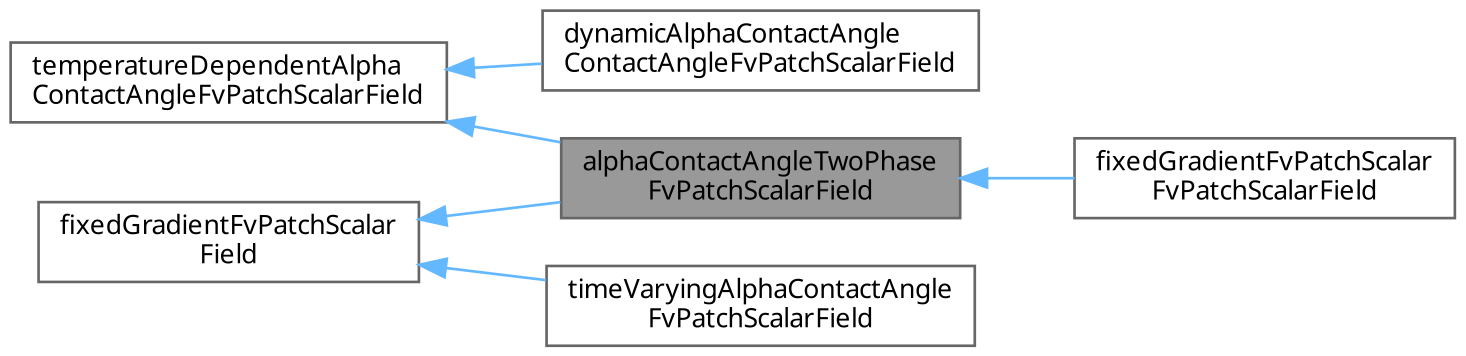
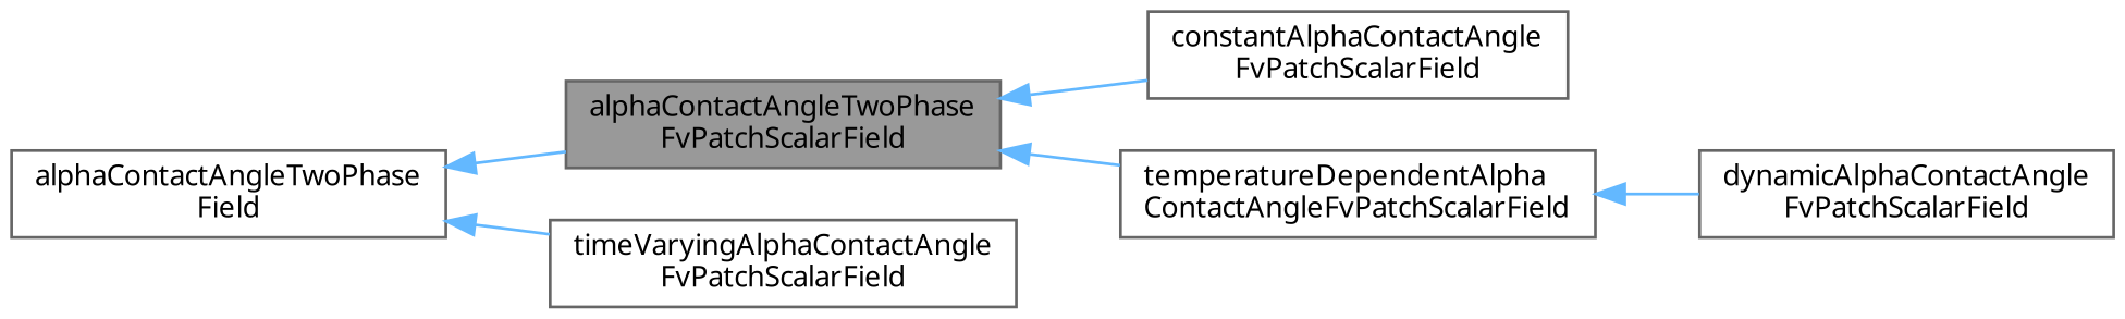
  digraph {
    fontname="Noto Sans"
    rankdir=LR
    node [color=gray40 fillcolor=white fontname="Noto Sans" fontsize=10 shape=box style=filled]
    edge [color=steelblue1 dir=back fontname="Noto Sans" fontsize=10 labelfontname=Helvetica labelfontsize=10 style=solid]
    n1 [fillcolor=grey60 fontcolor=black height=0.2 label="alphaContactAngleTwoPhase\lFvPatchScalarField" width=0.4]
-   n2 [height=0.2 label="fixedGradientFvPatchScalar\lFvPatchScalarField" width=0.4]
+   n2 [height=0.2 label="constantAlphaContactAngle\lFvPatchScalarField" width=0.4]
    n3 [height=0.2 label="temperatureDependentAlpha\lContactAngleFvPatchScalarField" width=0.4]
-   n4 [height=0.2 label="dynamicAlphaContactAngle\lContactAngleFvPatchScalarField" width=0.4]
+   n4 [height=0.2 label="dynamicAlphaContactAngle\lFvPatchScalarField" width=0.4]
    n5 [height=0.2 label="timeVaryingAlphaContactAngle\lFvPatchScalarField" width=0.4]
-   n6 [height=0.2 label="fixedGradientFvPatchScalar\lField" width=0.4]
+   n6 [height=0.2 label="alphaContactAngleTwoPhase\lField" width=0.4]
    n1 -> n2
-   n3 -> n1
+   n1 -> n3
    n3 -> n4
    n6 -> n1
    n6 -> n5
  }
